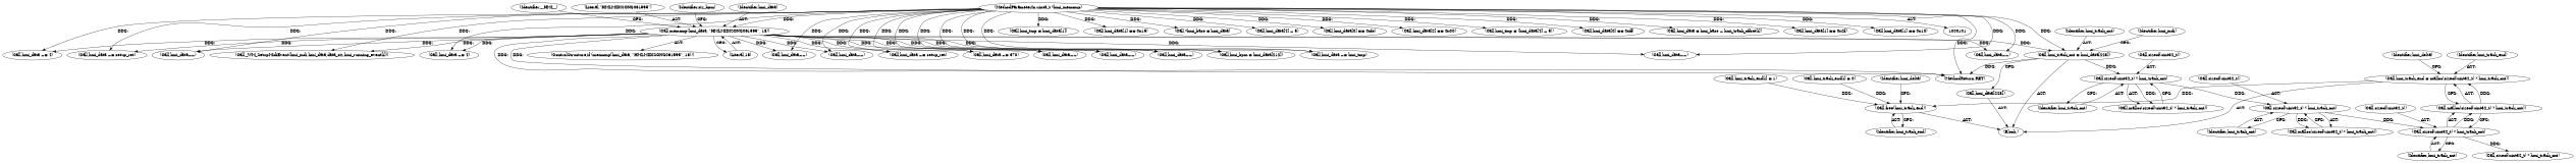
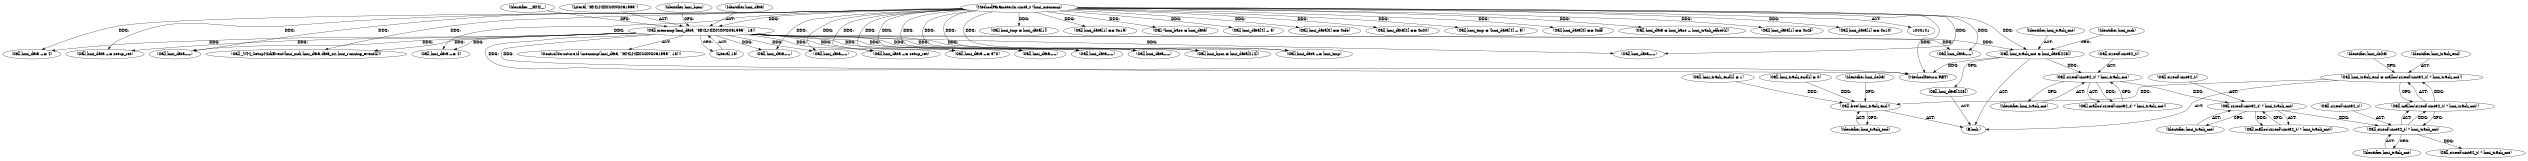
  digraph {
    n1 [label="(Call,hmi_track_end = malloc(sizeof(uint32_t) * hmi_track_cnt))"]
    n2 [label="(Call,malloc(sizeof(uint32_t) * hmi_track_cnt))"]
    n3 [label="(Call,free(hmi_track_end))"]
    n4 [label="(Block,)"]
    n5 [label="(Call,sizeof(uint32_t) * hmi_track_cnt)"]
    n6 [label="(Identifier,hmi_track_end)"]
    n7 [label="(Identifier,hmi_track_cnt)"]
    n8 [label="(Call,sizeof(uint32_t) * hmi_track_cnt)"]
    n9 [label="(Call,sizeof(uint32_t) * hmi_track_cnt)"]
    n10 [label="(Call,malloc(sizeof(uint32_t) * hmi_track_cnt))"]
    n11 [label="(Identifier,hmi_track_cnt)"]
    n12 [label="(Call,sizeof(uint32_t) * hmi_track_cnt)"]
    n13 [label="(Identifier,hmi_track_cnt)"]
    n14 [label="(Call,malloc(sizeof(uint32_t) * hmi_track_cnt))"]
    n15 [label="(Call,hmi_track_cnt = hmi_data[228])"]
    n16 [label="(Call,hmi_data[228])"]
    n17 [label="(MethodReturn,RET)"]
    n18 [label="(Call,memcmp(hmi_data, \"HMI-MIDISONG061595\", 18))"]
    n19 [label="(Call,hmi_data++)"]
    n20 [label="(ControlStructure,if (memcmp(hmi_data, \"HMI-MIDISONG061595\", 18)))"]
    n21 [label="(Call,hmi_data += 4)"]
    n22 [label="(Call,hmi_data += setup_ret)"]
    n23 [label="(Call,hmi_data++)"]
    n24 [label="(Call,hmi_data += 4)"]
    n25 [label="(Call,hmi_data++)"]
    n26 [label="(Call,hmi_data += setup_ret)"]
    n27 [label="(Call,hmi_data += 370)"]
    n28 [label="(Call,hmi_data++)"]
    n29 [label="(Call,hmi_data++)"]
    n30 [label="(Call,hmi_bpm = hmi_data[212])"]
    n31 [label="(Call,hmi_data += hmi_tmp)"]
    n32 [label="(Call,hmi_data++)"]
    n33 [label="(Literal,18)"]
    n34 [label="(Call,hmi_data++)"]
    n35 [label="(Call,_WM_SetupMidiEvent(hmi_mdi,hmi_data,data_siz,hmi_running_event[i]))"]
    n36 [label="(Call,hmi_data++)"]
    n37 [label="(MethodParameterIn,uint8_t *hmi_memcmp)"]
    n38 [label="(Call,hmi_tmp = hmi_data[1])"]
    n39 [label="(Call,hmi_data[1] == 0x15)"]
    n40 [label="(Call,*hmi_base = hmi_data)"]
    n41 [label="(Call,hmi_data[4] + 5)"]
    n42 [label="(Call,hmi_data[0] == 0xfe)"]
    n43 [label="(Call,hmi_data[2] == 0x00)"]
    n44 [label="(Call,hmi_tmp = (hmi_data[4] + 5))"]
    n45 [label="(Call,hmi_data[0] == 0xff)"]
    n46 [label="(Call,hmi_data = hmi_base + hmi_track_offset[i])"]
    n47 [label="(Call,hmi_data[1] == 0x2f)"]
    n48 [label="(Call,hmi_data[1] == 0x10)"]
    1000101
    n50 [label="(Identifier,hmi_delta)"]
    n51 [label="(Call,sizeof(uint32_t))"]
    n52 [label="(Identifier,hmi_track_end)"]
    n53 [label="(Identifier,hmi_track_cnt)"]
    n54 [label="(Identifier,__HMI__)"]
    n55 [label="(Call,hmi_track_end[i] = 1)"]
    n56 [label="(Call,hmi_track_end[i] = 0)"]
    n57 [label="(Call,sizeof(uint32_t))"]
    n58 [label="(Identifier,hmi_delta)"]
    n59 [label="(Literal,\"HMI-MIDISONG061595\")"]
    n60 [label="(Call,sizeof(uint32_t))"]
    n61 [label="(Identifier,hmi_mdi)"]
-   n62 [label="(Identifier,siz_bpm)"]
+   n62 [label="(Identifier,hmi_bpm)"]
    n63 [label="(Identifier,hmi_data)"]
    n1 -> n2 [label="CFG: "]
    n1 -> n3 [label="DDG: "]
    n1 -> n4 [label="AST: "]
    n2 -> n1 [label="AST: "]
    n2 -> n1 [label="DDG: "]
    n2 -> n5 [label="CFG: "]
    n3 -> n4 [label="AST: "]
    n3 -> n6 [label="CFG: "]
    n5 -> n2 [label="AST: "]
    n5 -> n2 [label="DDG: "]
    n5 -> n7 [label="CFG: "]
    n5 -> n8 [label="DDG: "]
    n6 -> n3 [label="AST: "]
    n7 -> n5 [label="AST: "]
    n9 -> n5 [label="DDG: "]
    n9 -> n10 [label="AST: "]
    n9 -> n10 [label="DDG: "]
    n9 -> n11 [label="CFG: "]
    n10 -> n9 [label="CFG: "]
    n11 -> n9 [label="AST: "]
    n12 -> n9 [label="DDG: "]
    n12 -> n13 [label="CFG: "]
    n12 -> n14 [label="AST: "]
    n12 -> n14 [label="DDG: "]
    n13 -> n12 [label="AST: "]
    n14 -> n12 [label="CFG: "]
    n15 -> n4 [label="AST: "]
    n15 -> n12 [label="DDG: "]
    n15 -> n16 [label="CFG: "]
    n15 -> n17 [label="DDG: "]
    n16 -> n4 [label="AST: "]
    n18 -> n15 [label="DDG: "]
    n18 -> n17 [label="DDG: "]
    n18 -> n17 [label="DDG: "]
    n18 -> n19 [label="DDG: "]
    n18 -> n20 [label="AST: "]
    n18 -> n21 [label="DDG: "]
    n18 -> n22 [label="DDG: "]
    n18 -> n23 [label="DDG: "]
    n18 -> n24 [label="DDG: "]
    n18 -> n25 [label="DDG: "]
    n18 -> n26 [label="DDG: "]
    n18 -> n27 [label="DDG: "]
    n18 -> n28 [label="DDG: "]
    n18 -> n29 [label="DDG: "]
    n18 -> n30 [label="DDG: "]
    n18 -> n31 [label="DDG: "]
    n18 -> n32 [label="DDG: "]
    n18 -> n33 [label="CFG: "]
    n18 -> n34 [label="DDG: "]
    n18 -> n35 [label="DDG: "]
    n18 -> n36 [label="DDG: "]
    n33 -> n18 [label="AST: "]
    n37 -> n15 [label="DDG: "]
    n37 -> n17 [label="DDG: "]
    n37 -> n18 [label="DDG: "]
    n37 -> n19 [label="DDG: "]
    n37 -> n21 [label="DDG: "]
    n37 -> n22 [label="DDG: "]
    n37 -> n23 [label="DDG: "]
    n37 -> n24 [label="DDG: "]
    n37 -> n25 [label="DDG: "]
    n37 -> n26 [label="DDG: "]
    n37 -> n27 [label="DDG: "]
    n37 -> n28 [label="DDG: "]
    n37 -> n29 [label="DDG: "]
    n37 -> n30 [label="DDG: "]
    n37 -> n31 [label="DDG: "]
    n37 -> n32 [label="DDG: "]
    n37 -> n34 [label="DDG: "]
    n37 -> n35 [label="DDG: "]
    n37 -> n36 [label="DDG: "]
    n37 -> n38 [label="DDG: "]
    n37 -> n39 [label="DDG: "]
    n37 -> n40 [label="DDG: "]
    n37 -> n41 [label="DDG: "]
    n37 -> n42 [label="DDG: "]
    n37 -> n43 [label="DDG: "]
    n37 -> n44 [label="DDG: "]
    n37 -> n45 [label="DDG: "]
    n37 -> n46 [label="DDG: "]
    n37 -> n47 [label="DDG: "]
    n37 -> n48 [label="DDG: "]
    n37 -> 1000101 [label="AST: "]
    n50 -> n1 [label="CFG: "]
    n51 -> n12 [label="AST: "]
    n52 -> n1 [label="AST: "]
    n53 -> n15 [label="AST: "]
    n54 -> n18 [label="CFG: "]
    n55 -> n3 [label="DDG: "]
    n56 -> n3 [label="DDG: "]
    n57 -> n9 [label="AST: "]
    n58 -> n3 [label="CFG: "]
    n59 -> n18 [label="AST: "]
    n60 -> n5 [label="AST: "]
    n61 -> n15 [label="CFG: "]
    n62 -> n18 [label="CFG: "]
    n63 -> n18 [label="AST: "]
  }
